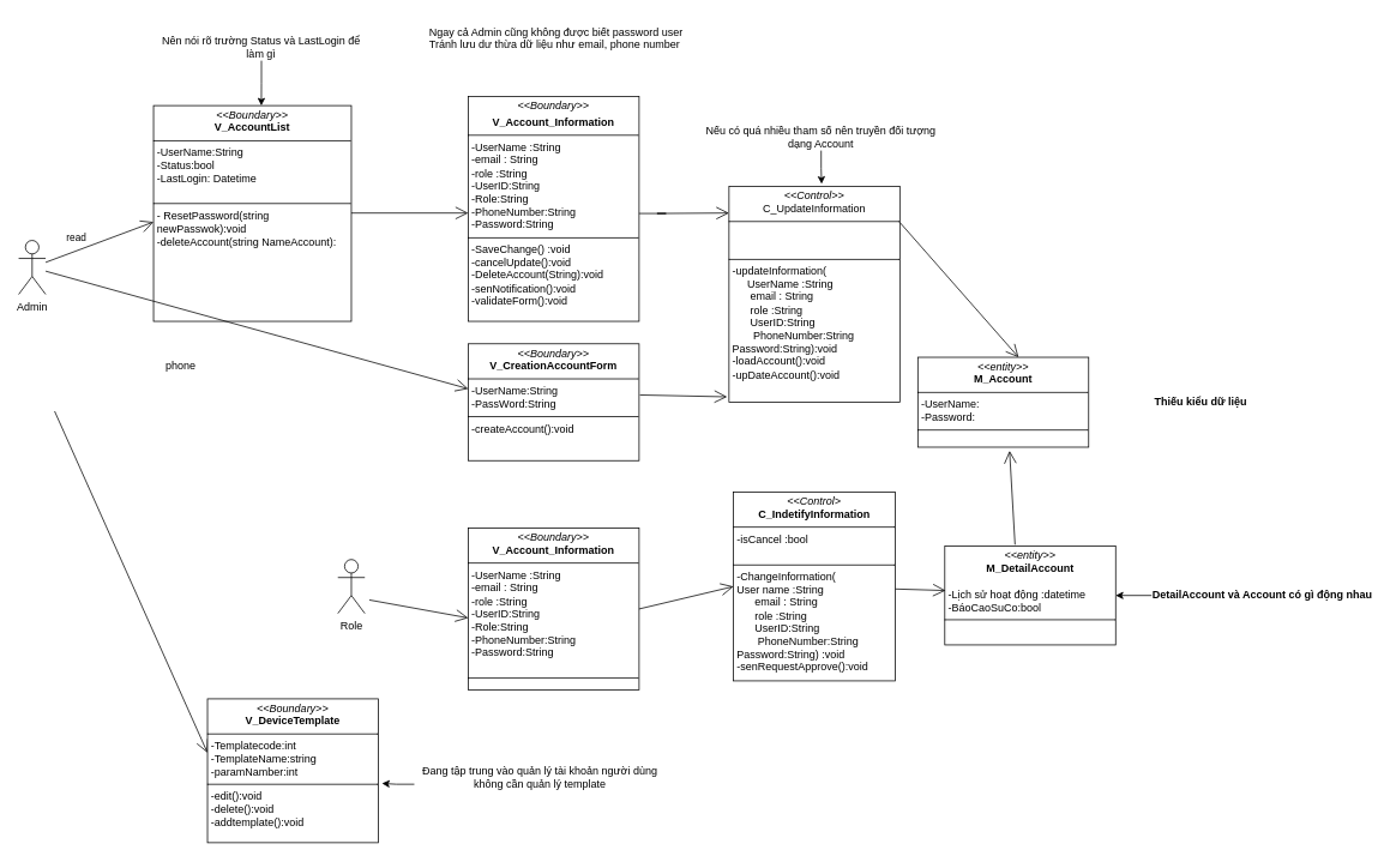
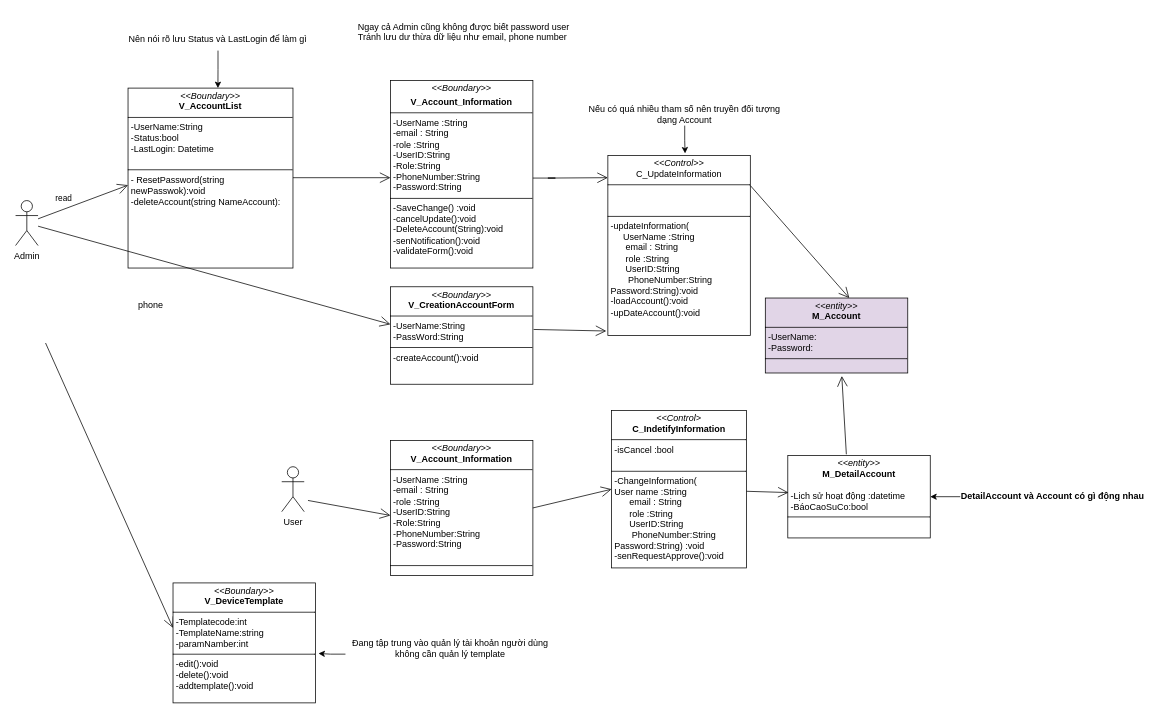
  <mxCell id="0" />
  <mxCell id="1" parent="0" />
  <mxCell id="2" style="edgeStyle=orthogonalEdgeStyle;rounded=0;orthogonalLoop=1;jettySize=auto;html=1;" parent="1" edge="1"><mxGeometry relative="1" as="geometry"><mxPoint x="225" y="307" as="targetPoint" /><mxPoint x="225" y="317" as="sourcePoint" /></mxGeometry></mxCell>
  <mxCell id="3" value="&lt;p style=&quot;margin:0px;margin-top:4px;text-align:center;&quot;&gt;&lt;i&gt;&amp;lt;&amp;lt;Boundary&amp;gt;&amp;gt;&lt;/i&gt;&lt;br&gt;&lt;b&gt;V_AccountList&lt;/b&gt;&lt;/p&gt;&lt;hr size=&quot;1&quot; style=&quot;border-style:solid;&quot;&gt;&lt;p style=&quot;margin:0px;margin-left:4px;&quot;&gt;-UserName:String&amp;nbsp;&lt;br&gt;&lt;/p&gt;&lt;p style=&quot;margin:0px;margin-left:4px;&quot;&gt;-Status:bool&lt;/p&gt;&lt;p style=&quot;margin:0px;margin-left:4px;&quot;&gt;-LastLogin: Datetime&lt;/p&gt;&lt;p style=&quot;margin:0px;margin-left:4px;&quot;&gt;&lt;br&gt;&lt;/p&gt;&lt;hr size=&quot;1&quot; style=&quot;border-style:solid;&quot;&gt;&lt;p style=&quot;margin:0px;margin-left:4px;&quot;&gt;- ResetPassword(string newPasswok):void&lt;br&gt;-deleteAccount(string NameAccount):&lt;/p&gt;" style="verticalAlign=top;align=left;overflow=fill;html=1;whiteSpace=wrap;" parent="1" vertex="1"><mxGeometry x="170" y="117" width="220" height="240" as="geometry" /></mxCell>
  <mxCell id="4" style="edgeStyle=orthogonalEdgeStyle;rounded=0;orthogonalLoop=1;jettySize=auto;html=1;exitX=0.5;exitY=1;exitDx=0;exitDy=0;" parent="1" source="3" target="3" edge="1"><mxGeometry relative="1" as="geometry" /></mxCell>
  <mxCell id="5" value="&lt;p style=&quot;margin:0px;margin-top:4px;text-align:center;&quot;&gt;&lt;i&gt;&amp;lt;&amp;lt;Boundary&amp;gt;&amp;gt;&lt;/i&gt;&lt;/p&gt;&lt;p style=&quot;margin:0px;margin-top:4px;text-align:center;&quot;&gt;&lt;b&gt;V_Account_Information&lt;/b&gt;&lt;/p&gt;&lt;hr size=&quot;1&quot; style=&quot;border-style:solid;&quot;&gt;&lt;p style=&quot;margin:0px;margin-left:4px;&quot;&gt;-UserName :String&lt;br&gt;-email : String&lt;/p&gt;&lt;p style=&quot;margin:0px;margin-left:4px;&quot;&gt;-role :String&amp;nbsp;&lt;/p&gt;&lt;p style=&quot;margin:0px;margin-left:4px;&quot;&gt;-UserID:String&amp;nbsp;&lt;/p&gt;&lt;p style=&quot;margin:0px;margin-left:4px;&quot;&gt;-Role:String&lt;/p&gt;&lt;p style=&quot;margin:0px;margin-left:4px;&quot;&gt;-PhoneNumber:String&lt;/p&gt;&lt;p style=&quot;margin:0px;margin-left:4px;&quot;&gt;-Password:String&lt;/p&gt;&lt;hr size=&quot;1&quot; style=&quot;border-style:solid;&quot;&gt;&lt;p style=&quot;margin:0px;margin-left:4px;&quot;&gt;-SaveChange() :void&lt;/p&gt;&lt;p style=&quot;margin:0px;margin-left:4px;&quot;&gt;-cancelUpdate():void&lt;/p&gt;&lt;p style=&quot;margin:0px;margin-left:4px;&quot;&gt;-DeleteAccount(String):void&amp;nbsp;&lt;/p&gt;&lt;p style=&quot;margin:0px;margin-left:4px;&quot;&gt;-senNotification():void&amp;nbsp;&lt;/p&gt;&lt;p style=&quot;margin:0px;margin-left:4px;&quot;&gt;-validateForm():void&amp;nbsp;&lt;/p&gt;" style="verticalAlign=top;align=left;overflow=fill;html=1;whiteSpace=wrap;" parent="1" vertex="1"><mxGeometry x="520" y="107" width="190" height="250" as="geometry" /></mxCell>
  <mxCell id="6" value="Admin" style="shape=umlActor;verticalLabelPosition=bottom;verticalAlign=top;html=1;" parent="1" vertex="1"><mxGeometry x="20" y="267" width="30" height="60" as="geometry" /></mxCell>
  <mxCell id="7" value="" style="endArrow=open;endFill=1;endSize=12;html=1;rounded=0;" parent="1" source="6" edge="1"><mxGeometry width="160" relative="1" as="geometry"><mxPoint x="40" y="247" as="sourcePoint" /><mxPoint x="170" y="246.5" as="targetPoint" /></mxGeometry></mxCell>
  <mxCell id="8" value="read" style="edgeLabel;html=1;align=center;verticalAlign=middle;resizable=0;points=[];" parent="7" vertex="1" connectable="0"><mxGeometry x="-0.138" y="9" relative="1" as="geometry"><mxPoint x="-15" as="offset" /></mxGeometry></mxCell>
  <mxCell id="9" value="" style="endArrow=open;endFill=1;endSize=12;html=1;rounded=0;" parent="1" edge="1"><mxGeometry width="160" relative="1" as="geometry"><mxPoint x="390" y="236.5" as="sourcePoint" /><mxPoint x="520" y="236.5" as="targetPoint" /></mxGeometry></mxCell>
  <mxCell id="10" value="" style="endArrow=open;endFill=1;endSize=12;html=1;rounded=0;" parent="1" edge="1"><mxGeometry width="160" relative="1" as="geometry"><mxPoint x="710" y="237" as="sourcePoint" /><mxPoint x="810" y="236.5" as="targetPoint" /><Array as="points"><mxPoint x="740" y="237" /><mxPoint x="730" y="237" /></Array></mxGeometry></mxCell>
  <mxCell id="11" value="&lt;p style=&quot;margin:0px;margin-top:4px;text-align:center;&quot;&gt;&lt;i&gt;&amp;lt;&amp;lt;Control&amp;gt;&amp;gt;&lt;/i&gt;&lt;br&gt;C_UpdateInformation&lt;/p&gt;&lt;hr size=&quot;1&quot; style=&quot;border-style:solid;&quot;&gt;&lt;p style=&quot;margin:0px;margin-left:4px;&quot;&gt;&lt;br&gt;&lt;br&gt;&lt;/p&gt;&lt;hr size=&quot;1&quot; style=&quot;border-style:solid;&quot;&gt;&lt;p style=&quot;margin:0px;margin-left:4px;&quot;&gt;-updateInformation(&lt;/p&gt;&lt;p style=&quot;margin:0px;margin-left:4px;&quot;&gt;&amp;nbsp; &amp;nbsp; &amp;nbsp;UserName :String&lt;/p&gt;&lt;p style=&quot;margin:0px;margin-left:4px;&quot;&gt;&amp;nbsp; &amp;nbsp; &amp;nbsp; email : String&lt;/p&gt;&lt;p style=&quot;margin: 0px 0px 0px 4px;&quot;&gt;&amp;nbsp; &amp;nbsp; &amp;nbsp; role :String&amp;nbsp;&lt;/p&gt;&lt;p style=&quot;margin: 0px 0px 0px 4px;&quot;&gt;&amp;nbsp; &amp;nbsp; &amp;nbsp; UserID:String&amp;nbsp;&lt;/p&gt;&lt;p style=&quot;margin: 0px 0px 0px 4px;&quot;&gt;&amp;nbsp; &amp;nbsp; &amp;nbsp; &amp;nbsp;PhoneNumber:String&lt;/p&gt;&lt;p style=&quot;margin: 0px 0px 0px 4px;&quot;&gt;&lt;span style=&quot;background-color: transparent; color: light-dark(rgb(0, 0, 0), rgb(255, 255, 255));&quot;&gt;Password:String&lt;/span&gt;&lt;span style=&quot;background-color: transparent; color: light-dark(rgb(0, 0, 0), rgb(255, 255, 255));&quot;&gt;):void&amp;nbsp;&lt;/span&gt;&lt;/p&gt;&lt;p style=&quot;margin:0px;margin-left:4px;&quot;&gt;-loadAccount():void&lt;/p&gt;&lt;p style=&quot;margin:0px;margin-left:4px;&quot;&gt;-upDateAccount():void&lt;/p&gt;" style="verticalAlign=top;align=left;overflow=fill;html=1;whiteSpace=wrap;" parent="1" vertex="1"><mxGeometry x="810" y="207" width="190" height="240" as="geometry" /></mxCell>
  <mxCell id="12" value="" style="endArrow=open;endFill=1;endSize=12;html=1;rounded=0;" parent="1" edge="1"><mxGeometry width="160" relative="1" as="geometry"><mxPoint x="1000" y="247" as="sourcePoint" /><mxPoint x="1132" y="397" as="targetPoint" /></mxGeometry></mxCell>
- <mxCell id="13" value="&lt;p style=&quot;margin:0px;margin-top:4px;text-align:center;&quot;&gt;&lt;i&gt;&amp;lt;&amp;lt;entity&amp;gt;&amp;gt;&lt;/i&gt;&lt;br&gt;&lt;b&gt;M_Account&lt;/b&gt;&lt;/p&gt;&lt;hr size=&quot;1&quot; style=&quot;border-style:solid;&quot;&gt;&lt;p style=&quot;margin:0px;margin-left:4px;&quot;&gt;-UserName:&lt;br&gt;-Password:&lt;/p&gt;&lt;hr size=&quot;1&quot; style=&quot;border-style:solid;&quot;&gt;&lt;p style=&quot;margin:0px;margin-left:4px;&quot;&gt;&lt;br&gt;&lt;/p&gt;" style="verticalAlign=top;align=left;overflow=fill;html=1;whiteSpace=wrap;" parent="1" vertex="1"><mxGeometry x="1020" y="397" width="190" height="100" as="geometry" /></mxCell>
+ <mxCell id="13" value="&lt;p style=&quot;margin:0px;margin-top:4px;text-align:center;&quot;&gt;&lt;i&gt;&amp;lt;&amp;lt;entity&amp;gt;&amp;gt;&lt;/i&gt;&lt;br&gt;&lt;b&gt;M_Account&lt;/b&gt;&lt;/p&gt;&lt;hr size=&quot;1&quot; style=&quot;border-style:solid;&quot;&gt;&lt;p style=&quot;margin:0px;margin-left:4px;&quot;&gt;-UserName:&lt;br&gt;-Password:&lt;/p&gt;&lt;hr size=&quot;1&quot; style=&quot;border-style:solid;&quot;&gt;&lt;p style=&quot;margin:0px;margin-left:4px;&quot;&gt;&lt;br&gt;&lt;/p&gt;" style="verticalAlign=top;align=left;overflow=fill;html=1;whiteSpace=wrap;fillColor=#e1d5e7;" parent="1" vertex="1"><mxGeometry x="1020" y="397" width="190" height="100" as="geometry" /></mxCell>
  <mxCell id="14" value="&lt;p style=&quot;margin:0px;margin-top:4px;text-align:center;&quot;&gt;&lt;i&gt;&amp;lt;&amp;lt;entity&amp;gt;&amp;gt;&lt;/i&gt;&lt;br&gt;&lt;b&gt;M_DetailAccount&lt;/b&gt;&lt;/p&gt;&lt;p style=&quot;margin:0px;margin-left:4px;&quot;&gt;&lt;br&gt;-Lịch sử hoạt động :datetime&lt;/p&gt;&lt;p style=&quot;margin:0px;margin-left:4px;&quot;&gt;-BáoCaoSuCo:bool&lt;/p&gt;&lt;hr size=&quot;1&quot; style=&quot;border-style:solid;&quot;&gt;&lt;p style=&quot;margin:0px;margin-left:4px;&quot;&gt;&lt;br&gt;&lt;br&gt;&lt;/p&gt;" style="verticalAlign=top;align=left;overflow=fill;html=1;whiteSpace=wrap;" parent="1" vertex="1"><mxGeometry x="1050" y="607" width="190" height="110" as="geometry" /></mxCell>
  <mxCell id="15" value="" style="endArrow=open;endFill=1;endSize=12;html=1;rounded=0;exitX=0.411;exitY=-0.014;exitDx=0;exitDy=0;exitPerimeter=0;entryX=0.537;entryY=1.04;entryDx=0;entryDy=0;entryPerimeter=0;" parent="1" source="14" target="13" edge="1"><mxGeometry width="160" relative="1" as="geometry"><mxPoint x="960" y="517" as="sourcePoint" /><mxPoint x="1120" y="517" as="targetPoint" /></mxGeometry></mxCell>
- <mxCell id="16" value="Role" style="shape=umlActor;verticalLabelPosition=bottom;verticalAlign=top;html=1;" parent="1" vertex="1"><mxGeometry x="375" y="622" width="30" height="60" as="geometry" /></mxCell>
+ <mxCell id="16" value="User" style="shape=umlActor;verticalLabelPosition=bottom;verticalAlign=top;html=1;" parent="1" vertex="1"><mxGeometry x="375" y="622" width="30" height="60" as="geometry" /></mxCell>
  <mxCell id="17" value="&lt;p style=&quot;margin:0px;margin-top:4px;text-align:center;&quot;&gt;&lt;i&gt;&amp;lt;&amp;lt;Boundary&amp;gt;&amp;gt;&lt;/i&gt;&lt;br&gt;&lt;b&gt;V_Account_Information&lt;/b&gt;&lt;/p&gt;&lt;hr size=&quot;1&quot; style=&quot;border-style:solid;&quot;&gt;&lt;p style=&quot;margin: 0px 0px 0px 4px;&quot;&gt;-UserName :String&lt;br&gt;-email : String&lt;/p&gt;&lt;p style=&quot;margin: 0px 0px 0px 4px;&quot;&gt;-role :String&amp;nbsp;&lt;/p&gt;&lt;p style=&quot;margin: 0px 0px 0px 4px;&quot;&gt;-UserID:String&amp;nbsp;&lt;/p&gt;&lt;p style=&quot;margin: 0px 0px 0px 4px;&quot;&gt;-Role:String&lt;/p&gt;&lt;p style=&quot;margin: 0px 0px 0px 4px;&quot;&gt;-PhoneNumber:String&lt;/p&gt;&lt;p style=&quot;margin: 0px 0px 0px 4px;&quot;&gt;-Password:String&lt;/p&gt;&lt;p style=&quot;margin:0px;margin-left:4px;&quot;&gt;&lt;br&gt;&lt;/p&gt;&lt;hr size=&quot;1&quot; style=&quot;border-style:solid;&quot;&gt;&lt;p style=&quot;margin:0px;margin-left:4px;&quot;&gt;&lt;br&gt;&lt;/p&gt;" style="verticalAlign=top;align=left;overflow=fill;html=1;whiteSpace=wrap;" parent="1" vertex="1"><mxGeometry x="520" y="587" width="190" height="180" as="geometry" /></mxCell>
  <mxCell id="18" style="edgeStyle=orthogonalEdgeStyle;rounded=0;orthogonalLoop=1;jettySize=auto;html=1;" parent="1" edge="1"><mxGeometry relative="1" as="geometry"><mxPoint x="720" y="767" as="targetPoint" /><mxPoint x="720" y="767" as="sourcePoint" /></mxGeometry></mxCell>
  <mxCell id="19" value="&lt;p style=&quot;margin:0px;margin-top:4px;text-align:center;&quot;&gt;&lt;i&gt;&amp;lt;&amp;lt;Control&amp;gt;&lt;/i&gt;&lt;br&gt;&lt;b&gt;C_IndetifyInformation&lt;/b&gt;&lt;/p&gt;&lt;hr size=&quot;1&quot; style=&quot;border-style:solid;&quot;&gt;&lt;p style=&quot;margin:0px;margin-left:4px;&quot;&gt;-isCancel :bool&lt;br&gt;&lt;br&gt;&lt;/p&gt;&lt;hr size=&quot;1&quot; style=&quot;border-style:solid;&quot;&gt;&lt;p style=&quot;margin:0px;margin-left:4px;&quot;&gt;-ChangeInformation(&lt;/p&gt;&lt;p style=&quot;margin:0px;margin-left:4px;&quot;&gt;User name&lt;span style=&quot;background-color: transparent; color: light-dark(rgb(0, 0, 0), rgb(255, 255, 255));&quot;&gt;&amp;nbsp;:String&lt;/span&gt;&lt;br&gt;&lt;/p&gt;&lt;p style=&quot;margin: 0px 0px 0px 4px;&quot;&gt;&amp;nbsp; &amp;nbsp; &amp;nbsp; email : String&lt;/p&gt;&lt;p style=&quot;margin: 0px 0px 0px 4px;&quot;&gt;&amp;nbsp; &amp;nbsp; &amp;nbsp; role :String&amp;nbsp;&lt;/p&gt;&lt;p style=&quot;margin: 0px 0px 0px 4px;&quot;&gt;&amp;nbsp; &amp;nbsp; &amp;nbsp; UserID:String&amp;nbsp;&lt;/p&gt;&lt;p style=&quot;margin: 0px 0px 0px 4px;&quot;&gt;&amp;nbsp; &amp;nbsp; &amp;nbsp; &amp;nbsp;PhoneNumber:String&lt;/p&gt;&lt;p style=&quot;margin: 0px 0px 0px 4px;&quot;&gt;&lt;span style=&quot;background-color: transparent; color: light-dark(rgb(0, 0, 0), rgb(255, 255, 255));&quot;&gt;Password:String) :void&lt;/span&gt;&lt;/p&gt;&lt;p style=&quot;margin: 0px 0px 0px 4px;&quot;&gt;-senRequestApprove():void&lt;/p&gt;" style="verticalAlign=top;align=left;overflow=fill;html=1;whiteSpace=wrap;" parent="1" vertex="1"><mxGeometry x="815" y="547" width="180" height="210" as="geometry" /></mxCell>
  <mxCell id="20" value="" style="endArrow=open;endFill=1;endSize=12;html=1;rounded=0;" parent="1" edge="1"><mxGeometry width="160" relative="1" as="geometry"><mxPoint x="410" y="667" as="sourcePoint" /><mxPoint x="520" y="687" as="targetPoint" /></mxGeometry></mxCell>
  <mxCell id="21" value="" style="endArrow=open;endFill=1;endSize=12;html=1;rounded=0;entryX=0;entryY=0.5;entryDx=0;entryDy=0;exitX=1;exitY=0.5;exitDx=0;exitDy=0;" parent="1" source="17" target="19" edge="1"><mxGeometry width="160" relative="1" as="geometry"><mxPoint x="580" y="647" as="sourcePoint" /><mxPoint x="740" y="647" as="targetPoint" /></mxGeometry></mxCell>
  <mxCell id="22" value="" style="endArrow=open;endFill=1;endSize=12;html=1;rounded=0;entryX=0.005;entryY=0.45;entryDx=0;entryDy=0;entryPerimeter=0;" parent="1" source="19" target="14" edge="1"><mxGeometry width="160" relative="1" as="geometry"><mxPoint x="910" y="647" as="sourcePoint" /><mxPoint x="1070" y="647" as="targetPoint" /></mxGeometry></mxCell>
  <mxCell id="23" value="&lt;p style=&quot;margin:0px;margin-top:4px;text-align:center;&quot;&gt;&lt;i&gt;&amp;lt;&amp;lt;Boundary&amp;gt;&amp;gt;&lt;/i&gt;&lt;br&gt;&lt;b&gt;V_CreationAccountForm&lt;/b&gt;&lt;/p&gt;&lt;hr size=&quot;1&quot; style=&quot;border-style:solid;&quot;&gt;&lt;p style=&quot;margin:0px;margin-left:4px;&quot;&gt;-UserName:String&lt;br&gt;-PassWord:String&amp;nbsp;&lt;/p&gt;&lt;hr size=&quot;1&quot; style=&quot;border-style:solid;&quot;&gt;&lt;p style=&quot;margin:0px;margin-left:4px;&quot;&gt;-createAccount():void&amp;nbsp;&lt;br&gt;&lt;br&gt;&lt;/p&gt;" style="verticalAlign=top;align=left;overflow=fill;html=1;whiteSpace=wrap;" parent="1" vertex="1"><mxGeometry x="520" y="382" width="190" height="130" as="geometry" /></mxCell>
  <mxCell id="24" value="" style="endArrow=open;endFill=1;endSize=12;html=1;rounded=0;entryX=-0.011;entryY=0.975;entryDx=0;entryDy=0;entryPerimeter=0;exitX=1.005;exitY=0.438;exitDx=0;exitDy=0;exitPerimeter=0;" parent="1" source="23" target="11" edge="1"><mxGeometry width="160" relative="1" as="geometry"><mxPoint x="430" y="457" as="sourcePoint" /><mxPoint x="607.91" y="453.04" as="targetPoint" /></mxGeometry></mxCell>
  <mxCell id="25" value="" style="endArrow=open;endFill=1;endSize=12;html=1;rounded=0;entryX=0;entryY=0.385;entryDx=0;entryDy=0;entryPerimeter=0;" parent="1" source="6" target="23" edge="1"><mxGeometry width="160" relative="1" as="geometry"><mxPoint x="40" y="287" as="sourcePoint" /><mxPoint x="200" y="287" as="targetPoint" /><Array as="points" /></mxGeometry></mxCell>
  <mxCell id="26" value="phone" style="text;html=1;align=center;verticalAlign=middle;resizable=0;points=[];autosize=1;strokeColor=none;fillColor=none;" parent="1" vertex="1"><mxGeometry x="170" y="392" width="60" height="30" as="geometry" /></mxCell>
  <mxCell id="27" value="" style="endArrow=open;endFill=1;endSize=12;html=1;rounded=0;" parent="1" edge="1"><mxGeometry width="160" relative="1" as="geometry"><mxPoint x="60" y="457" as="sourcePoint" /><mxPoint x="230" y="837" as="targetPoint" /></mxGeometry></mxCell>
  <mxCell id="28" value="&lt;p style=&quot;margin:0px;margin-top:4px;text-align:center;&quot;&gt;&lt;i&gt;&amp;lt;&amp;lt;Boundary&amp;gt;&amp;gt;&lt;/i&gt;&lt;br&gt;&lt;b&gt;V_DeviceTemplate&lt;/b&gt;&lt;/p&gt;&lt;hr size=&quot;1&quot; style=&quot;border-style:solid;&quot;&gt;&lt;p style=&quot;margin:0px;margin-left:4px;&quot;&gt;-Templatecode:int&lt;br&gt;-TemplateName:string&lt;/p&gt;&lt;p style=&quot;margin:0px;margin-left:4px;&quot;&gt;-paramNamber:int&lt;/p&gt;&lt;hr size=&quot;1&quot; style=&quot;border-style:solid;&quot;&gt;&lt;p style=&quot;margin:0px;margin-left:4px;&quot;&gt;-edit():void&lt;br&gt;-delete():void&lt;/p&gt;&lt;p style=&quot;margin:0px;margin-left:4px;&quot;&gt;-addtemplate():void&lt;/p&gt;" style="verticalAlign=top;align=left;overflow=fill;html=1;whiteSpace=wrap;" parent="1" vertex="1"><mxGeometry x="230" y="777" width="190" height="160" as="geometry" /></mxCell>
- <mxCell id="29" value="Nên nói rõ trường Status và LastLogin để làm gì" style="text;html=1;align=center;verticalAlign=middle;whiteSpace=wrap;rounded=0;" vertex="1" parent="1"><mxGeometry x="170" y="37" width="240" height="30" as="geometry" /></mxCell>
+ <mxCell id="29" value="Nên nói rõ lưu Status và LastLogin để làm gì" style="text;html=1;align=center;verticalAlign=middle;whiteSpace=wrap;rounded=0;" vertex="1" parent="1"><mxGeometry x="170" y="37" width="240" height="30" as="geometry" /></mxCell>
  <mxCell id="30" style="edgeStyle=orthogonalEdgeStyle;rounded=0;orthogonalLoop=1;jettySize=auto;html=1;entryX=0.545;entryY=0;entryDx=0;entryDy=0;entryPerimeter=0;" edge="1" parent="1" source="29" target="3"><mxGeometry relative="1" as="geometry" /></mxCell>
  <mxCell id="31" value="Ngay cả Admin cũng không được biết password user&lt;div&gt;Tránh lưu dư thừa dữ liệu như email, phone number&lt;br&gt;&lt;div&gt;&lt;br&gt;&lt;/div&gt;&lt;/div&gt;" style="text;html=1;align=left;verticalAlign=middle;resizable=0;points=[];autosize=1;strokeColor=none;fillColor=none;" vertex="1" parent="1"><mxGeometry x="475" y="20" width="310" height="60" as="geometry" /></mxCell>
- <mxCell id="32" value="&lt;b&gt;Thiếu kiểu dữ liệu&lt;/b&gt;" style="text;html=1;align=center;verticalAlign=middle;whiteSpace=wrap;rounded=0;" vertex="1" parent="1"><mxGeometry x="1270" y="432" width="130" height="30" as="geometry" /></mxCell>
  <mxCell id="33" value="Nếu có quá nhiều tham số nên truyền đối tượng dạng Account" style="text;html=1;align=center;verticalAlign=middle;whiteSpace=wrap;rounded=0;" vertex="1" parent="1"><mxGeometry x="780" y="137" width="265" height="30" as="geometry" /></mxCell>
  <mxCell id="34" style="edgeStyle=orthogonalEdgeStyle;rounded=0;orthogonalLoop=1;jettySize=auto;html=1;entryX=0.542;entryY=-0.012;entryDx=0;entryDy=0;entryPerimeter=0;" edge="1" parent="1" source="33" target="11"><mxGeometry relative="1" as="geometry" /></mxCell>
  <mxCell id="35" value="Đang tập trung vào quản lý tài khoản người dùng không cần quản lý template&lt;div&gt;&lt;br&gt;&lt;/div&gt;" style="text;html=1;align=center;verticalAlign=middle;whiteSpace=wrap;rounded=0;" vertex="1" parent="1"><mxGeometry x="460" y="857" width="280" height="30" as="geometry" /></mxCell>
  <mxCell id="36" style="edgeStyle=orthogonalEdgeStyle;rounded=0;orthogonalLoop=1;jettySize=auto;html=1;entryX=1.021;entryY=0.588;entryDx=0;entryDy=0;entryPerimeter=0;" edge="1" parent="1" source="35" target="28"><mxGeometry relative="1" as="geometry" /></mxCell>
  <mxCell id="37" style="edgeStyle=orthogonalEdgeStyle;rounded=0;orthogonalLoop=1;jettySize=auto;html=1;entryX=1;entryY=0.5;entryDx=0;entryDy=0;" edge="1" parent="1" source="38" target="14"><mxGeometry relative="1" as="geometry" /></mxCell>
  <mxCell id="38" value="&lt;b&gt;DetailAccount và Account có gì động nhau&amp;nbsp;&lt;/b&gt;" style="text;html=1;align=center;verticalAlign=middle;whiteSpace=wrap;rounded=0;" vertex="1" parent="1"><mxGeometry x="1280" y="647" width="250" height="30" as="geometry" /></mxCell>
